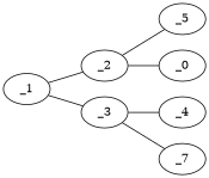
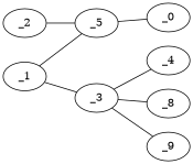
  graph {
    rankdir=LR
    node [charge=0 chem=1 symbol="C  " x=3.7321 y=-0.25]
    edge [valence=1]
    _2 [chem=5 symbol="S  " x=2.866]
    _1 [y=0.25]
    _3 [x=4.5981]
    _5 [chem=2 symbol="O  " x=2 y=-0.75]
    n5 [chem=2 label=_0 symbol="O  " x=3.366 y=-1.116]
    _4 [chem=2 symbol="O  " y=1.25]
-   _9 [x=4.5981 y=-1.25 label=_7]
+   _8 [x=5.4641 y=0.25]
+   _9 [x=4.5981 y=-1.25]
    _2 -- _5 [valence=2]
-   _2 -- n5 [valence=2]
-   _1 -- _2
+   _5 -- n5 [valence=2]
+   _1 -- _5
    _1 -- _3
    _3 -- _4
+   _3 -- _8
    _3 -- _9
  }
